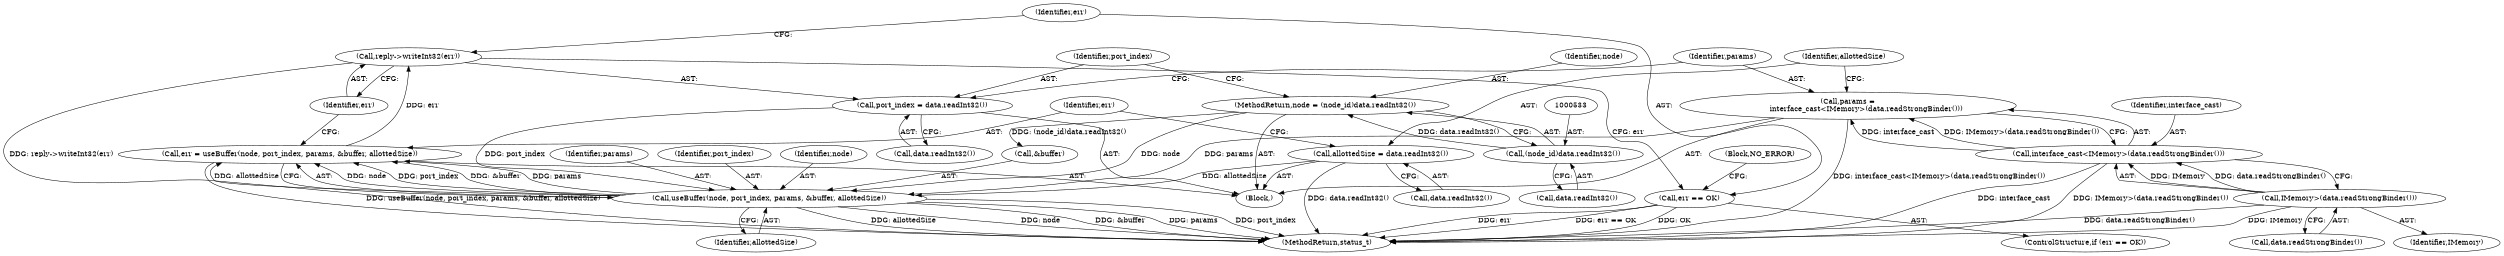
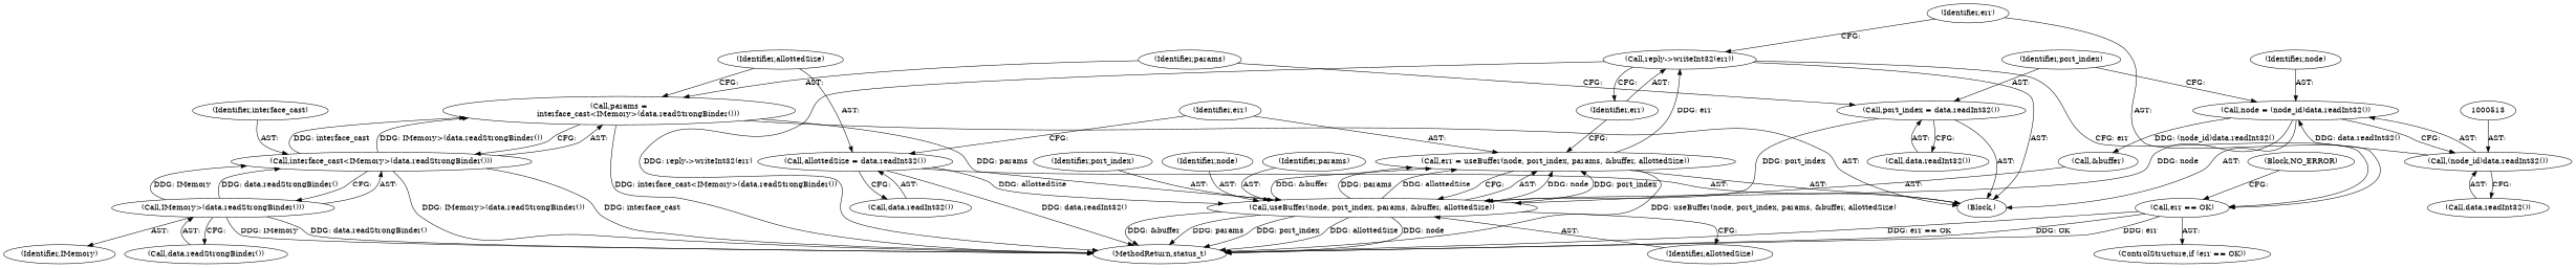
  digraph {
    n1 [label="(Call,reply->writeInt32(err))"]
    n2 [label="(Call,err == OK)"]
    n3 [label="(MethodReturn,status_t)"]
    n4 [label="(Block,)"]
    n5 [label="(Identifier,err)"]
    n6 [label="(ControlStructure,if (err == OK))"]
    n7 [label="(Call,err = useBuffer(node, port_index, params, &buffer, allottedSize))"]
    n8 [label="(Call,useBuffer(node, port_index, params, &buffer, allottedSize))"]
    n9 [label="(Identifier,allottedSize)"]
-   n10 [label="(MethodReturn,node = (node_id)data.readInt32())"]
+   n10 [label="(Call,node = (node_id)data.readInt32())"]
    n11 [label="(Call,(node_id)data.readInt32())"]
    n12 [label="(Call,&buffer)"]
    n13 [label="(Call,data.readInt32())"]
    n14 [label="(Call,port_index = data.readInt32())"]
    n15 [label="(Call,data.readInt32())"]
    n16 [label="(Call,params =\n                interface_cast<IMemory>(data.readStrongBinder()))"]
    n17 [label="(Call,interface_cast<IMemory>(data.readStrongBinder()))"]
    n18 [label="(Call,IMemory>(data.readStrongBinder()))"]
    n19 [label="(Call,data.readStrongBinder())"]
    n20 [label="(Identifier,IMemory)"]
    n21 [label="(Call,allottedSize = data.readInt32())"]
    n22 [label="(Call,data.readInt32())"]
    n23 [label="(Identifier,allottedSize)"]
    n24 [label="(Identifier,interface_cast)"]
    n25 [label="(Identifier,params)"]
    n26 [label="(Identifier,params)"]
    n27 [label="(Identifier,port_index)"]
    n28 [label="(Identifier,port_index)"]
    n29 [label="(Identifier,err)"]
    n30 [label="(Identifier,node)"]
    n31 [label="(Identifier,err)"]
    n32 [label="(Block,NO_ERROR)"]
    n33 [label="(Identifier,node)"]
-   1000513 [label=1000533]
+   1000513
    n1 -> n2 [label="CFG: err"]
    n1 -> n3 [label="DDG: reply->writeInt32(err)"]
-   n1 -> n14 [label="AST: "]
+   n1 -> n4 [label="AST: "]
    n1 -> n5 [label="CFG: "]
    n2 -> n3 [label="DDG: err"]
    n2 -> n3 [label="DDG: err == OK"]
    n2 -> n3 [label="DDG: OK"]
    n2 -> n6 [label="AST: "]
    n5 -> n1 [label="AST: "]
    n5 -> n7 [label="CFG: "]
    n7 -> n1 [label="DDG: err"]
    n7 -> n3 [label="DDG: useBuffer(node, port_index, params, &buffer, allottedSize)"]
    n7 -> n4 [label="AST: "]
    n7 -> n8 [label="CFG: "]
    n8 -> n3 [label="DDG: node"]
    n8 -> n3 [label="DDG: &buffer"]
    n8 -> n3 [label="DDG: params"]
    n8 -> n3 [label="DDG: port_index"]
    n8 -> n3 [label="DDG: allottedSize"]
    n8 -> n7 [label="AST: "]
    n8 -> n7 [label="DDG: node"]
    n8 -> n7 [label="DDG: port_index"]
    n8 -> n7 [label="DDG: &buffer"]
    n8 -> n7 [label="DDG: params"]
    n8 -> n7 [label="DDG: allottedSize"]
    n8 -> n9 [label="CFG: "]
    n9 -> n8 [label="AST: "]
    n10 -> n4 [label="AST: "]
    n10 -> n8 [label="DDG: node"]
    n10 -> n11 [label="CFG: "]
    n10 -> n12 [label="DDG: (node_id)data.readInt32()"]
    n11 -> n10 [label="AST: "]
    n11 -> n10 [label="DDG: data.readInt32()"]
    n11 -> n13 [label="CFG: "]
    n12 -> n8 [label="AST: "]
    n13 -> n11 [label="AST: "]
    n14 -> n4 [label="AST: "]
    n14 -> n8 [label="DDG: port_index"]
    n14 -> n15 [label="CFG: "]
    n15 -> n14 [label="AST: "]
    n16 -> n3 [label="DDG: interface_cast<IMemory>(data.readStrongBinder())"]
    n16 -> n4 [label="AST: "]
    n16 -> n8 [label="DDG: params"]
    n16 -> n17 [label="CFG: "]
    n17 -> n3 [label="DDG: IMemory>(data.readStrongBinder())"]
    n17 -> n3 [label="DDG: interface_cast"]
    n17 -> n16 [label="AST: "]
    n17 -> n16 [label="DDG: interface_cast"]
    n17 -> n16 [label="DDG: IMemory>(data.readStrongBinder())"]
    n17 -> n18 [label="CFG: "]
    n18 -> n3 [label="DDG: IMemory"]
    n18 -> n3 [label="DDG: data.readStrongBinder()"]
    n18 -> n17 [label="AST: "]
    n18 -> n17 [label="DDG: IMemory"]
    n18 -> n17 [label="DDG: data.readStrongBinder()"]
    n18 -> n19 [label="CFG: "]
    n18 -> n20 [label="AST: "]
    n19 -> n18 [label="AST: "]
    n21 -> n3 [label="DDG: data.readInt32()"]
    n21 -> n4 [label="AST: "]
    n21 -> n8 [label="DDG: allottedSize"]
    n21 -> n22 [label="CFG: "]
    n22 -> n21 [label="AST: "]
    n23 -> n16 [label="CFG: "]
    n23 -> n21 [label="AST: "]
    n24 -> n17 [label="AST: "]
    n25 -> n8 [label="AST: "]
    n26 -> n14 [label="CFG: "]
    n26 -> n16 [label="AST: "]
    n27 -> n10 [label="CFG: "]
    n27 -> n14 [label="AST: "]
    n28 -> n8 [label="AST: "]
    n29 -> n1 [label="CFG: "]
    n29 -> n2 [label="AST: "]
    n30 -> n8 [label="AST: "]
    n31 -> n7 [label="AST: "]
    n31 -> n21 [label="CFG: "]
    n32 -> n2 [label="CFG: "]
    n33 -> n10 [label="AST: "]
    1000513 -> n11 [label="AST: "]
  }
